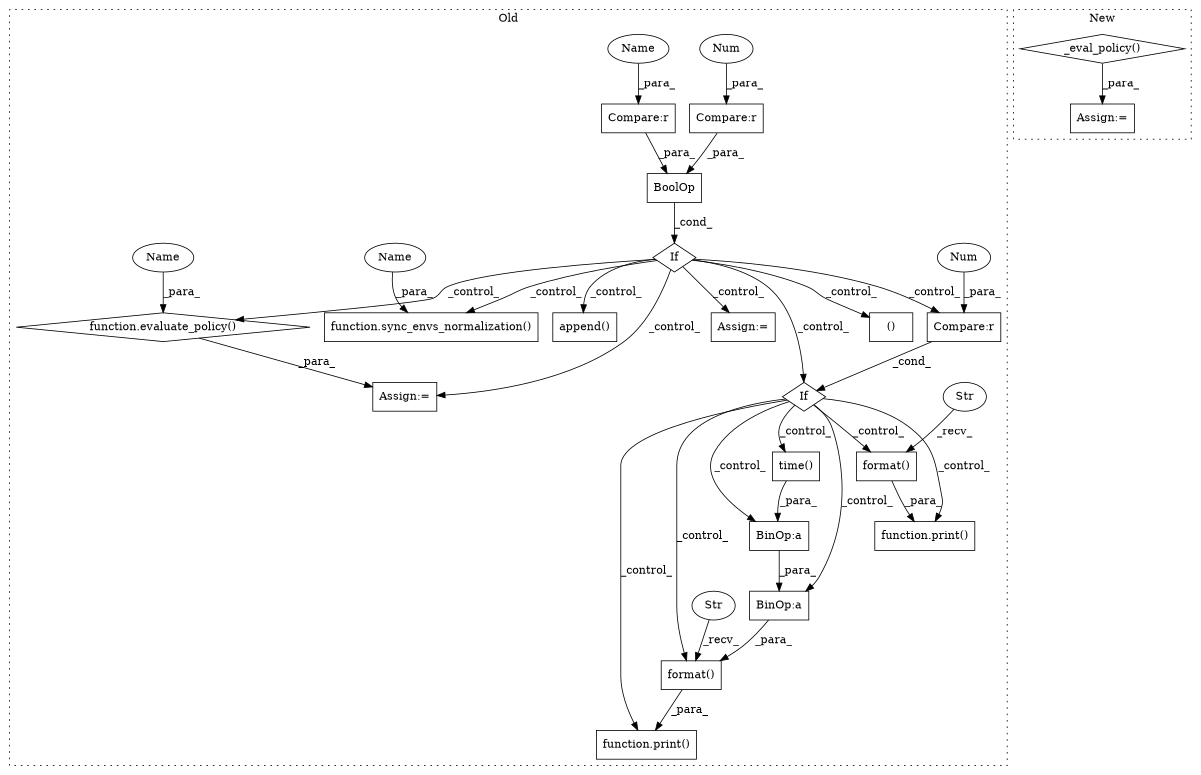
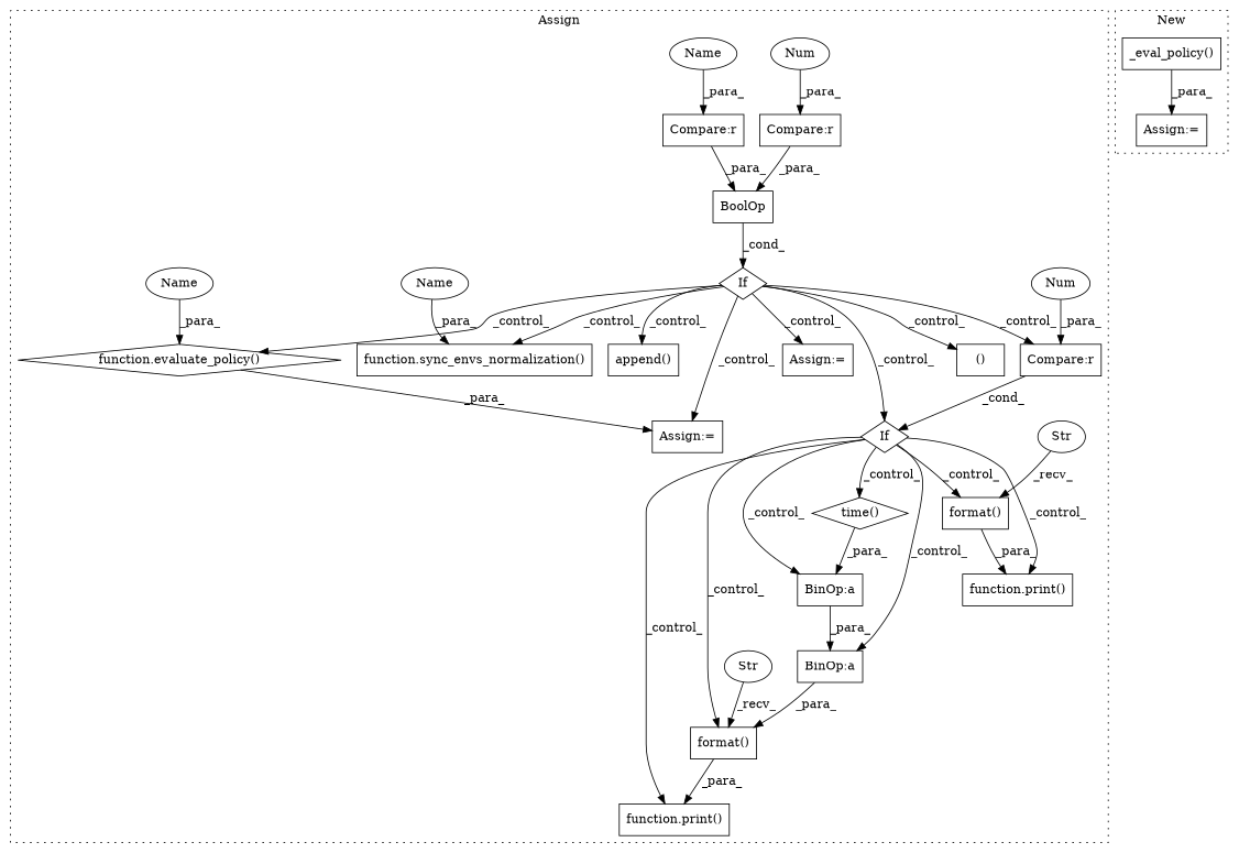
  digraph {
    node [a=75 l=3 s=15473 shape=box]
    n1 [l="51,1" label="format()" s="15983,16069"]
    n2 [a=96 label=If s=15936 shape=diamond]
    n3 [a=82 label="BinOp:a" s=16152]
    n4 [a=96 label=If s=15470 shape=diamond]
    n5 [a=82 label="BinOp:a" s=16137]
    n6 [a=54 label="()" s=15675]
    n7 [a=66 l=43 label=Str s=15983 shape=ellipse]
-   n8 [l=11 label="time()" s=16141]
+   n8 [l=11 label="time()" s=16141 shape=diamond]
    n9 [l="6,1" label="function.print()" s="16092,16172"]
    n10 [l="24,1" label="function.sync_envs_normalization()" s="15603,15645"]
    n11 [l="16,1" label="function.evaluate_policy()" s="15681,15728" shape=diamond]
    n12 [a=40 l=20 label="Compare:r" s=15515]
    n13 [l="6,1" label="function.print()" s="15977,16070"]
    n14 [a=40 l=16 label="Compare:r" s=15939]
    n15 [a=76 l=1 label=Num s=15954 shape=ellipse]
    n16 [a=40 l=37 label="Compare:r"]
    n17 [a=76 l=1 label=Num shape=ellipse]
    n18 [a=72 l=62 label=BoolOp]
    n19 [l="19,1" label="append()" s="15888,15918"]
    n20 [l="21,1" label="format()" s="16098,16171"]
    n21 [a=66 l=13 label=Str s=16098 shape=ellipse]
    n22 [a=68 l=6 label="Assign:=" s=15675]
    n23 [a=68 l=4 label="Assign:=" s=15573]
    n24 [a=87 l=8 label=Name s=15515 shape=ellipse]
    n25 [a=87 l=8 label=Name s=15703 shape=ellipse]
    n26 [a=87 l=8 label=Name s=15637 shape=ellipse]
-   n27 [l="18,21" label="_eval_policy()" s="15366,15495" shape=diamond]
+   n27 [l="18,21" label="_eval_policy()" s="15366,15495"]
    n28 [a=68 label="Assign:=" s=15363]
    subgraph cluster_1 {
-     label=Old
+     label=Assign
      style=dotted
      n1
      n2
      n3
      n4
      n5
      n6
      n7
      n8
      n9
      n10
      n11
      n12
      n13
      n14
      n15
      n16
      n17
      n18
      n19
      n20
      n21
      n22
      n23
      n24
      n25
      n26
    }
    subgraph cluster_2 {
      label=New
      style=dotted
      n27
      n28
    }
    n1 -> n13 [label=_para_]
    n2 -> n1 [label=_control_]
    n2 -> n3 [label=_control_]
    n2 -> n5 [label=_control_]
    n2 -> n8 [label=_control_]
    n2 -> n9 [label=_control_]
    n2 -> n13 [label=_control_]
    n2 -> n20 [label=_control_]
    n3 -> n5 [label=_para_]
    n4 -> n2 [label=_control_]
    n4 -> n6 [label=_control_]
    n4 -> n10 [label=_control_]
    n4 -> n11 [label=_control_]
    n4 -> n14 [label=_control_]
    n4 -> n19 [label=_control_]
    n4 -> n22 [label=_control_]
    n4 -> n23 [label=_control_]
    n5 -> n20 [label=_para_]
    n7 -> n1 [label=_recv_]
    n8 -> n3 [label=_para_]
    n11 -> n22 [label=_para_]
    n12 -> n18 [label=_para_]
    n14 -> n2 [label=_cond_]
    n15 -> n14 [label=_para_]
    n16 -> n18 [label=_para_]
    n17 -> n16 [label=_para_]
    n18 -> n4 [label=_cond_]
    n20 -> n9 [label=_para_]
    n21 -> n20 [label=_recv_]
    n24 -> n12 [label=_para_]
    n25 -> n11 [label=_para_]
    n26 -> n10 [label=_para_]
    n27 -> n28 [label=_para_]
  }
